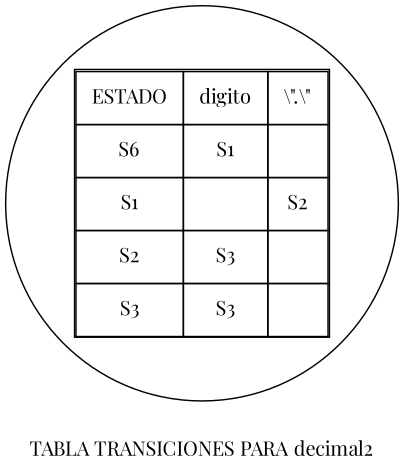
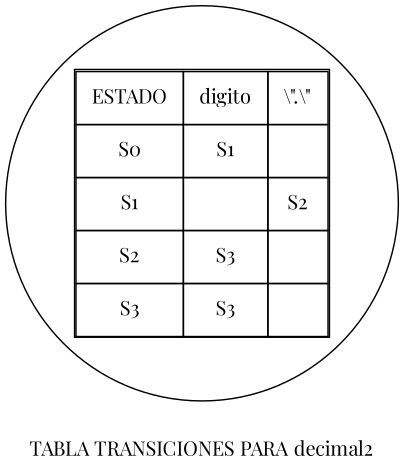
  digraph {
    label="TABLA TRANSICIONES PARA decimal2"
    fontname="Playfair Display"
-   n1 [label=<  <TABLE cellspacing="0" cellpadding="10"> <TR> <TD>ESTADO</TD> <TD>digito</TD> <TD>\".\"</TD> </TR> <TR><TD>S6</TD><TD>S1</TD><TD> </TD></TR><TR><TD>S1</TD><TD> </TD><TD>S2</TD></TR><TR><TD>S2</TD><TD>S3</TD><TD> </TD></TR><TR><TD>S3</TD><TD>S3</TD><TD> </TD></TR></TABLE>> fontname="Playfair Display"]
+   n1 [label=<  <TABLE cellspacing="0" cellpadding="10"> <TR> <TD>ESTADO</TD> <TD>digito</TD> <TD>\".\"</TD> </TR> <TR><TD>S0</TD><TD>S1</TD><TD> </TD></TR><TR><TD>S1</TD><TD> </TD><TD>S2</TD></TR><TR><TD>S2</TD><TD>S3</TD><TD> </TD></TR><TR><TD>S3</TD><TD>S3</TD><TD> </TD></TR></TABLE>> fontname="Playfair Display"]
  }
